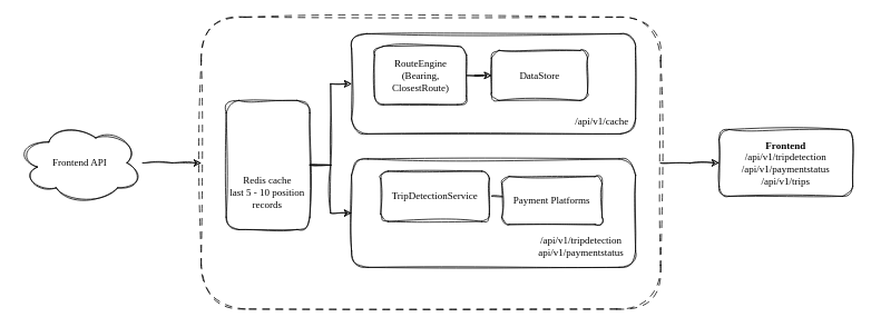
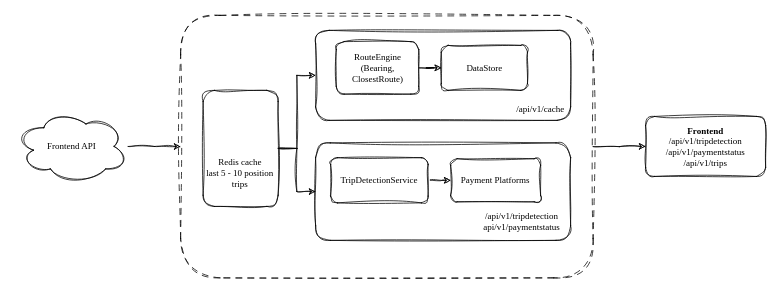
  <mxCell id="0" />
  <mxCell id="1" parent="0" />
  <mxCell id="2" value="" style="rounded=1;whiteSpace=wrap;html=1;sketch=1;hachureGap=4;jiggle=2;curveFitting=1;fontFamily=Architects Daughter;fontSource=https%3A%2F%2Ffonts.googleapis.com%2Fcss%3Ffamily%3DArchitects%2BDaughter;fillColor=none;dashed=1;dashPattern=8 8;" parent="1" vertex="1"><mxGeometry x="240" y="20" width="550" height="350" as="geometry" /></mxCell>
  <mxCell id="3" value="" style="rounded=1;whiteSpace=wrap;html=1;sketch=1;hachureGap=4;jiggle=2;curveFitting=1;fontFamily=Architects Daughter;fontSource=https%3A%2F%2Ffonts.googleapis.com%2Fcss%3Ffamily%3DArchitects%2BDaughter;fillColor=none;" parent="1" vertex="1"><mxGeometry x="420" y="190" width="340" height="130" as="geometry" /></mxCell>
  <mxCell id="4" style="edgeStyle=orthogonalEdgeStyle;rounded=0;sketch=1;hachureGap=4;jiggle=2;curveFitting=1;orthogonalLoop=1;jettySize=auto;html=1;exitX=1;exitY=0.5;exitDx=0;exitDy=0;entryX=0;entryY=0.5;entryDx=0;entryDy=0;fontFamily=Architects Daughter;fontSource=https%3A%2F%2Ffonts.googleapis.com%2Fcss%3Ffamily%3DArchitects%2BDaughter;" parent="1" source="6" target="16" edge="1"><mxGeometry relative="1" as="geometry" /></mxCell>
  <mxCell id="5" style="edgeStyle=orthogonalEdgeStyle;rounded=0;sketch=1;hachureGap=4;jiggle=2;curveFitting=1;orthogonalLoop=1;jettySize=auto;html=1;exitX=1;exitY=0.5;exitDx=0;exitDy=0;entryX=0;entryY=0.5;entryDx=0;entryDy=0;fontFamily=Architects Daughter;fontSource=https%3A%2F%2Ffonts.googleapis.com%2Fcss%3Ffamily%3DArchitects%2BDaughter;" parent="1" source="6" target="3" edge="1"><mxGeometry relative="1" as="geometry" /></mxCell>
  <mxCell id="6" value="" style="rounded=1;whiteSpace=wrap;html=1;sketch=1;hachureGap=4;jiggle=2;curveFitting=1;fontFamily=Architects Daughter;fontSource=https%3A%2F%2Ffonts.googleapis.com%2Fcss%3Ffamily%3DArchitects%2BDaughter;" parent="1" vertex="1"><mxGeometry x="270" y="120" width="100" height="154.75" as="geometry" /></mxCell>
  <mxCell id="7" style="edgeStyle=orthogonalEdgeStyle;rounded=0;sketch=1;hachureGap=4;jiggle=2;curveFitting=1;orthogonalLoop=1;jettySize=auto;html=1;entryX=0;entryY=0.5;entryDx=0;entryDy=0;fontFamily=Architects Daughter;fontSource=https%3A%2F%2Ffonts.googleapis.com%2Fcss%3Ffamily%3DArchitects%2BDaughter;" parent="1" source="8" target="2" edge="1"><mxGeometry relative="1" as="geometry" /></mxCell>
  <mxCell id="8" value="Frontend API" style="ellipse;shape=cloud;whiteSpace=wrap;html=1;sketch=1;hachureGap=4;jiggle=2;curveFitting=1;fontFamily=Architects Daughter;fontSource=https%3A%2F%2Ffonts.googleapis.com%2Fcss%3Ffamily%3DArchitects%2BDaughter;" parent="1" vertex="1"><mxGeometry x="20" y="144.75" width="150" height="100" as="geometry" /></mxCell>
  <mxCell id="9" style="edgeStyle=orthogonalEdgeStyle;rounded=0;sketch=1;hachureGap=4;jiggle=2;curveFitting=1;orthogonalLoop=1;jettySize=auto;html=1;exitX=1;exitY=0.5;exitDx=0;exitDy=0;fontFamily=Architects Daughter;fontSource=https%3A%2F%2Ffonts.googleapis.com%2Fcss%3Ffamily%3DArchitects%2BDaughter;" parent="1" source="10" target="11" edge="1"><mxGeometry relative="1" as="geometry" /></mxCell>
- <mxCell id="10" value="TripDetectionService" style="rounded=1;whiteSpace=wrap;html=1;sketch=1;hachureGap=4;jiggle=2;curveFitting=1;fontFamily=Architects Daughter;fontSource=https%3A%2F%2Ffonts.googleapis.com%2Fcss%3Ffamily%3DArchitects%2BDaughter;" parent="1" vertex="1"><mxGeometry x="455" y="204.75" width="130" height="60.25" as="geometry" /></mxCell>
+ <mxCell id="10" value="TripDetectionService" style="rounded=1;whiteSpace=wrap;html=1;sketch=1;hachureGap=4;jiggle=2;curveFitting=1;fontFamily=Architects Daughter;fontSource=https%3A%2F%2Ffonts.googleapis.com%2Fcss%3Ffamily%3DArchitects%2BDaughter;" parent="1" vertex="1"><mxGeometry x="440" y="209.75" width="130" height="60.25" as="geometry" /></mxCell>
  <mxCell id="11" value="Payment Platforms" style="rounded=1;whiteSpace=wrap;html=1;sketch=1;hachureGap=4;jiggle=2;curveFitting=1;fontFamily=Architects Daughter;fontSource=https%3A%2F%2Ffonts.googleapis.com%2Fcss%3Ffamily%3DArchitects%2BDaughter;" parent="1" vertex="1"><mxGeometry x="600" y="211.12" width="120" height="57.5" as="geometry" /></mxCell>
  <mxCell id="12" value="" style="group" parent="1" vertex="1" connectable="0"><mxGeometry x="269.39" y="144.75" width="120" height="160" as="geometry" /></mxCell>
  <mxCell id="13" value="" style="shape=image;verticalLabelPosition=bottom;labelBackgroundColor=default;verticalAlign=top;aspect=fixed;imageAspect=0;image=https://www.stackery.io/assets/images/posts/redis-cache-cluster-support/featured.svg;" parent="12" vertex="1"><mxGeometry x="20.91" width="58.78" height="50.5" as="geometry" /></mxCell>
- <mxCell id="14" value="Redis cache&lt;div&gt;last 5 - 10 position records&lt;/div&gt;" style="text;html=1;align=center;verticalAlign=middle;whiteSpace=wrap;rounded=0;fontFamily=Architects Daughter;fontSource=https%3A%2F%2Ffonts.googleapis.com%2Fcss%3Ffamily%3DArchitects%2BDaughter;" parent="12" vertex="1"><mxGeometry y="65.25" width="100.61" height="40" as="geometry" /></mxCell>
+ <mxCell id="14" value="Redis cache&lt;div&gt;last 5 - 10 position trips&lt;/div&gt;" style="text;html=1;align=center;verticalAlign=middle;whiteSpace=wrap;rounded=0;fontFamily=Architects Daughter;fontSource=https%3A%2F%2Ffonts.googleapis.com%2Fcss%3Ffamily%3DArchitects%2BDaughter;" parent="12" vertex="1"><mxGeometry y="65.25" width="100.61" height="40" as="geometry" /></mxCell>
  <mxCell id="15" value="&lt;b&gt;Frontend&lt;/b&gt;&lt;div&gt;/api/v1/tripdetection&lt;/div&gt;&lt;div&gt;/api/v1/paymentstatus&lt;/div&gt;&lt;div&gt;/api/v1/trips&lt;/div&gt;" style="rounded=1;whiteSpace=wrap;html=1;sketch=1;hachureGap=4;jiggle=2;curveFitting=1;fontFamily=Architects Daughter;fontSource=https%3A%2F%2Ffonts.googleapis.com%2Fcss%3Ffamily%3DArchitects%2BDaughter;" parent="1" vertex="1"><mxGeometry x="860" y="154.75" width="160" height="80" as="geometry" /></mxCell>
  <mxCell id="16" value="" style="rounded=1;whiteSpace=wrap;html=1;sketch=1;hachureGap=4;jiggle=2;curveFitting=1;fontFamily=Architects Daughter;fontSource=https%3A%2F%2Ffonts.googleapis.com%2Fcss%3Ffamily%3DArchitects%2BDaughter;fillColor=none;" parent="1" vertex="1"><mxGeometry x="420" y="40" width="340" height="120" as="geometry" /></mxCell>
  <mxCell id="17" value="" style="edgeStyle=orthogonalEdgeStyle;rounded=0;sketch=1;hachureGap=4;jiggle=2;curveFitting=1;orthogonalLoop=1;jettySize=auto;html=1;fontFamily=Architects Daughter;fontSource=https%3A%2F%2Ffonts.googleapis.com%2Fcss%3Ffamily%3DArchitects%2BDaughter;" parent="1" source="18" target="19" edge="1"><mxGeometry relative="1" as="geometry" /></mxCell>
  <mxCell id="18" value="RouteEngine&lt;div&gt;(Bearing, ClosestRoute)&lt;/div&gt;" style="rounded=1;whiteSpace=wrap;html=1;sketch=1;hachureGap=4;jiggle=2;curveFitting=1;fontFamily=Architects Daughter;fontSource=https%3A%2F%2Ffonts.googleapis.com%2Fcss%3Ffamily%3DArchitects%2BDaughter;" parent="1" vertex="1"><mxGeometry x="447.5" y="55" width="110" height="70" as="geometry" /></mxCell>
  <mxCell id="19" value="DataStore" style="rounded=1;whiteSpace=wrap;html=1;sketch=1;hachureGap=4;jiggle=2;curveFitting=1;fontFamily=Architects Daughter;fontSource=https%3A%2F%2Ffonts.googleapis.com%2Fcss%3Ffamily%3DArchitects%2BDaughter;" parent="1" vertex="1"><mxGeometry x="587.5" y="60" width="115" height="60" as="geometry" /></mxCell>
  <mxCell id="20" value="/api/v1/cache" style="text;html=1;align=center;verticalAlign=middle;whiteSpace=wrap;rounded=0;fontFamily=Architects Daughter;fontSource=https%3A%2F%2Ffonts.googleapis.com%2Fcss%3Ffamily%3DArchitects%2BDaughter;" parent="1" vertex="1"><mxGeometry x="690" y="130" width="60" height="30" as="geometry" /></mxCell>
  <mxCell id="21" value="/api/v1/tripdetection&lt;div&gt;api/v1/paymentstatus&lt;/div&gt;" style="text;html=1;align=center;verticalAlign=middle;whiteSpace=wrap;rounded=0;fontFamily=Architects Daughter;fontSource=https%3A%2F%2Ffonts.googleapis.com%2Fcss%3Ffamily%3DArchitects%2BDaughter;" parent="1" vertex="1"><mxGeometry x="630" y="280" width="130" height="30" as="geometry" /></mxCell>
  <mxCell id="22" style="edgeStyle=orthogonalEdgeStyle;rounded=0;sketch=1;hachureGap=4;jiggle=2;curveFitting=1;orthogonalLoop=1;jettySize=auto;html=1;entryX=0;entryY=0.5;entryDx=0;entryDy=0;fontFamily=Architects Daughter;fontSource=https%3A%2F%2Ffonts.googleapis.com%2Fcss%3Ffamily%3DArchitects%2BDaughter;" parent="1" source="2" target="15" edge="1"><mxGeometry relative="1" as="geometry" /></mxCell>
  <mxCell id="23" value="" style="shape=image;verticalLabelPosition=bottom;labelBackgroundColor=default;verticalAlign=top;aspect=fixed;imageAspect=0;image=https://logos-world.net/wp-content/uploads/2021/02/Docker-Logo.png;clipPath=inset(21.6% 0% 15.68% 0%);" parent="1" vertex="1"><mxGeometry x="256.79" y="320" width="113.21" height="40" as="geometry" /></mxCell>
